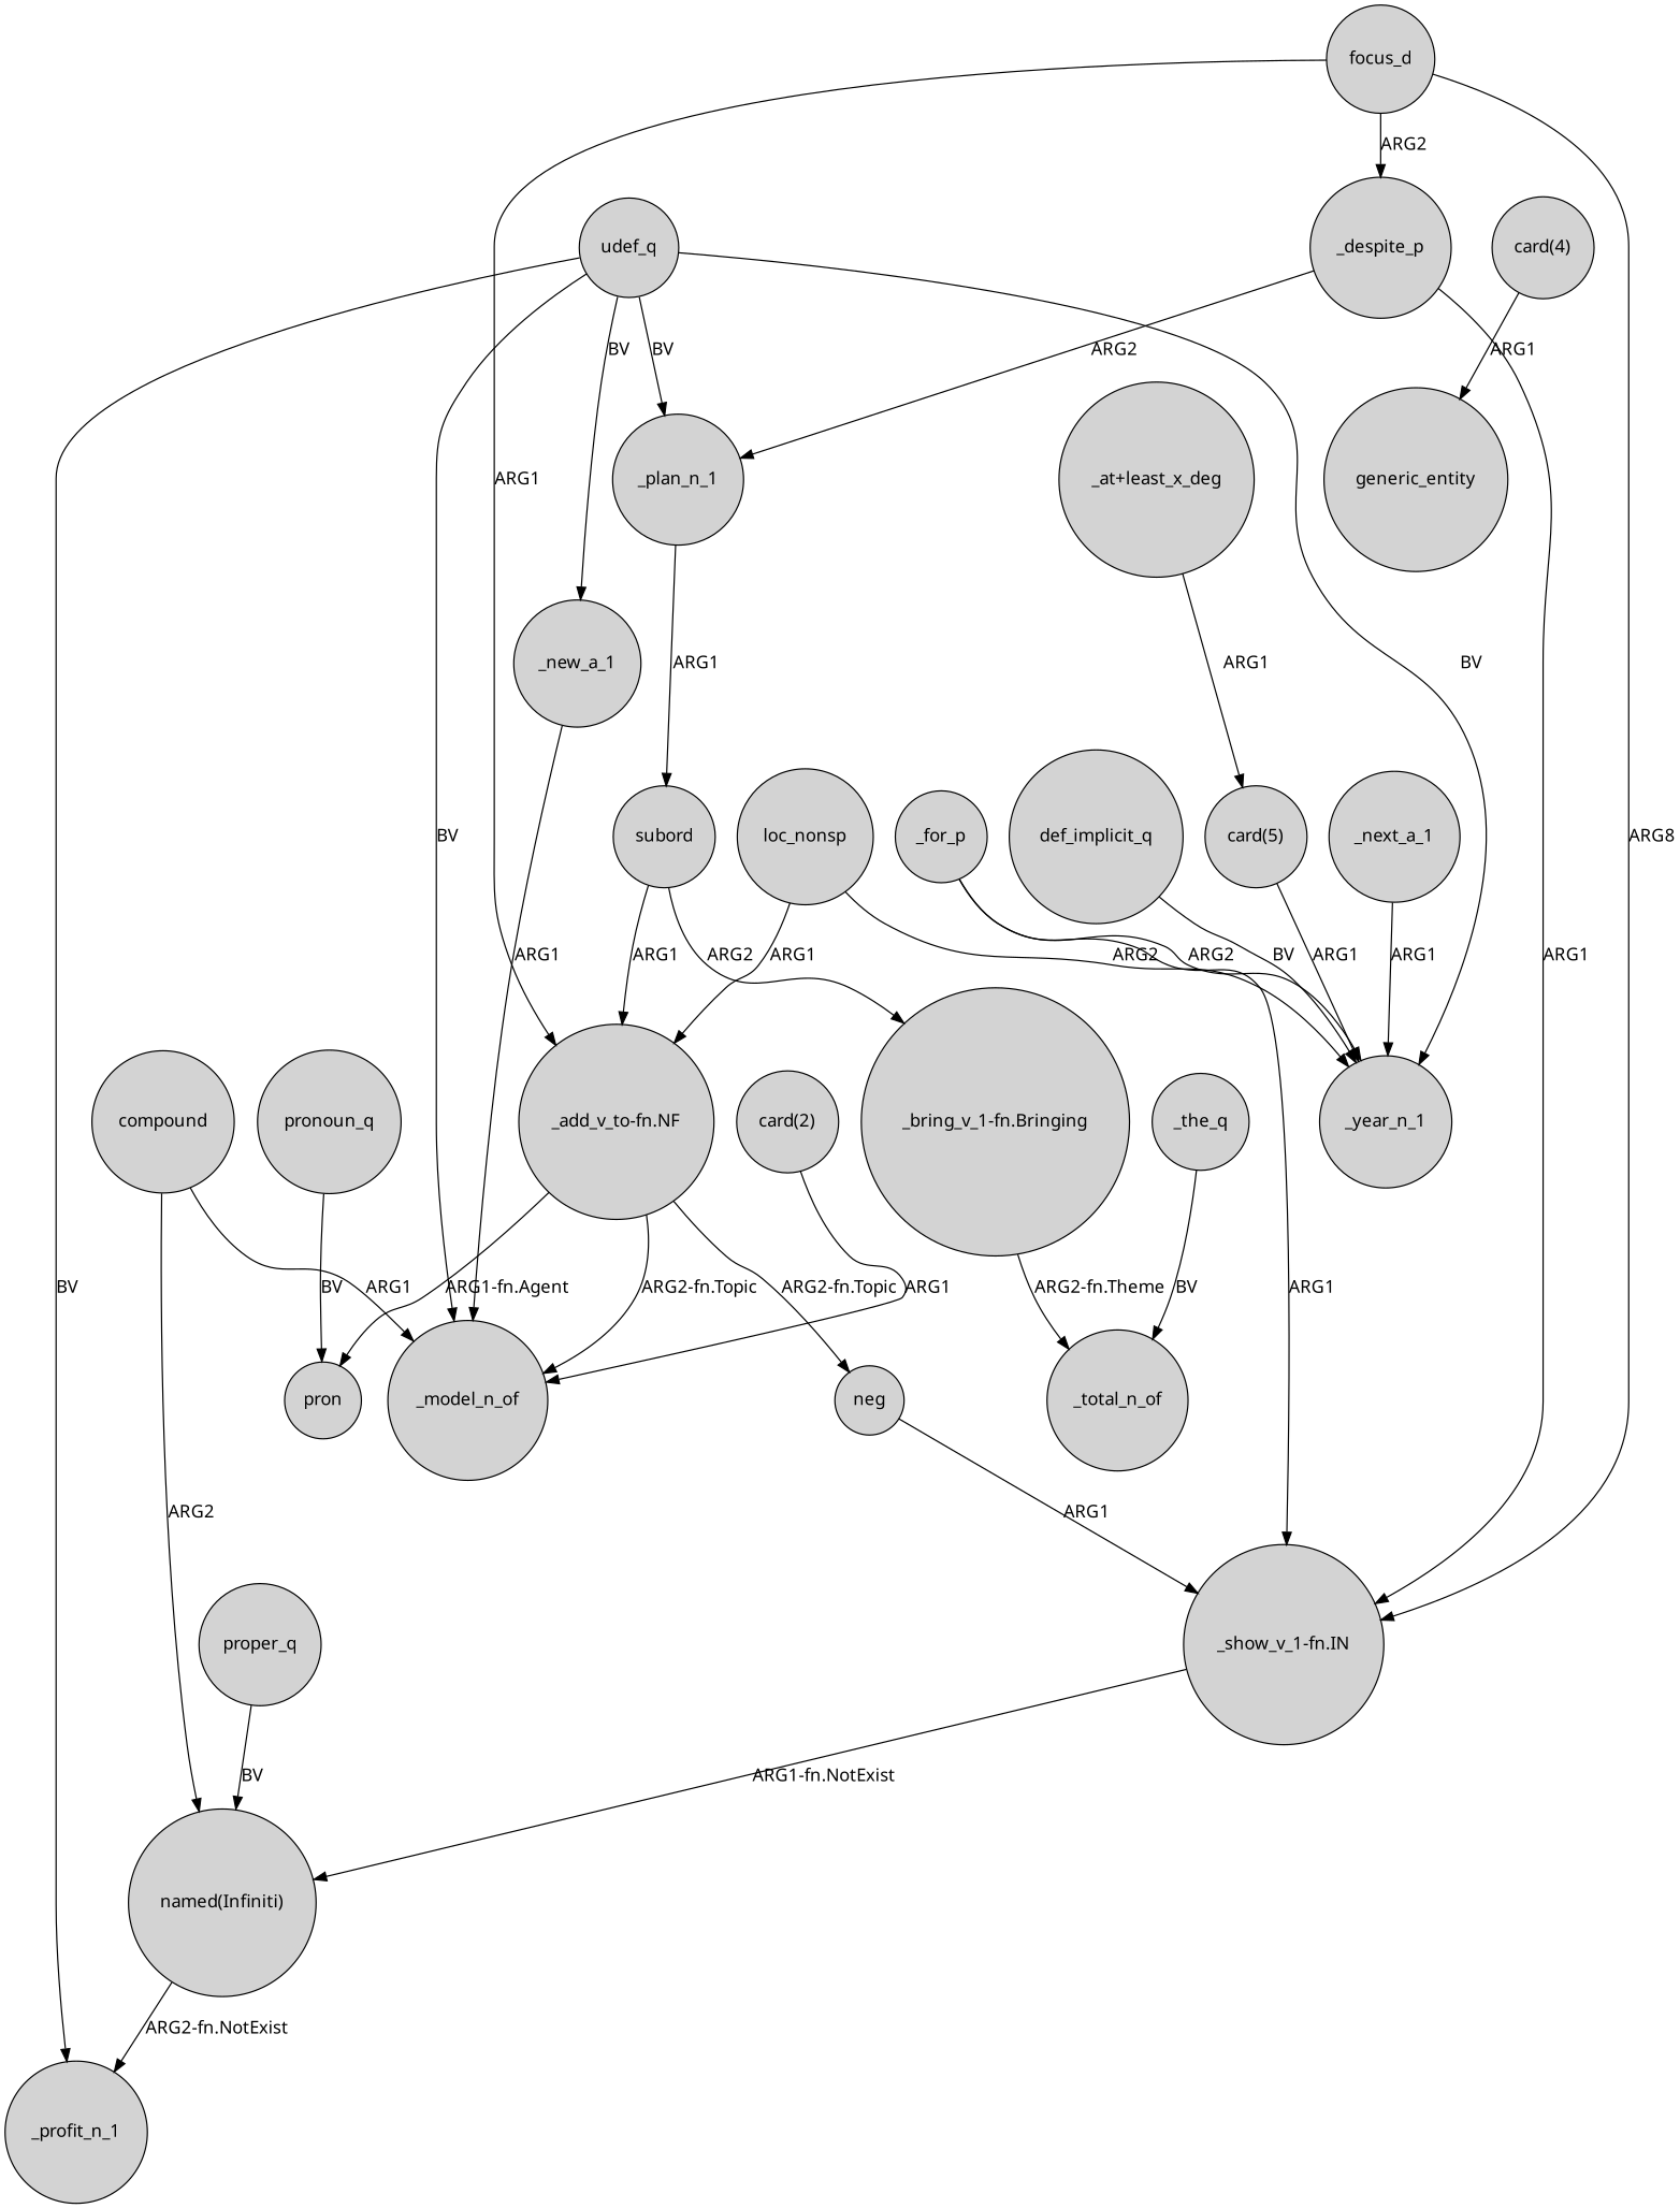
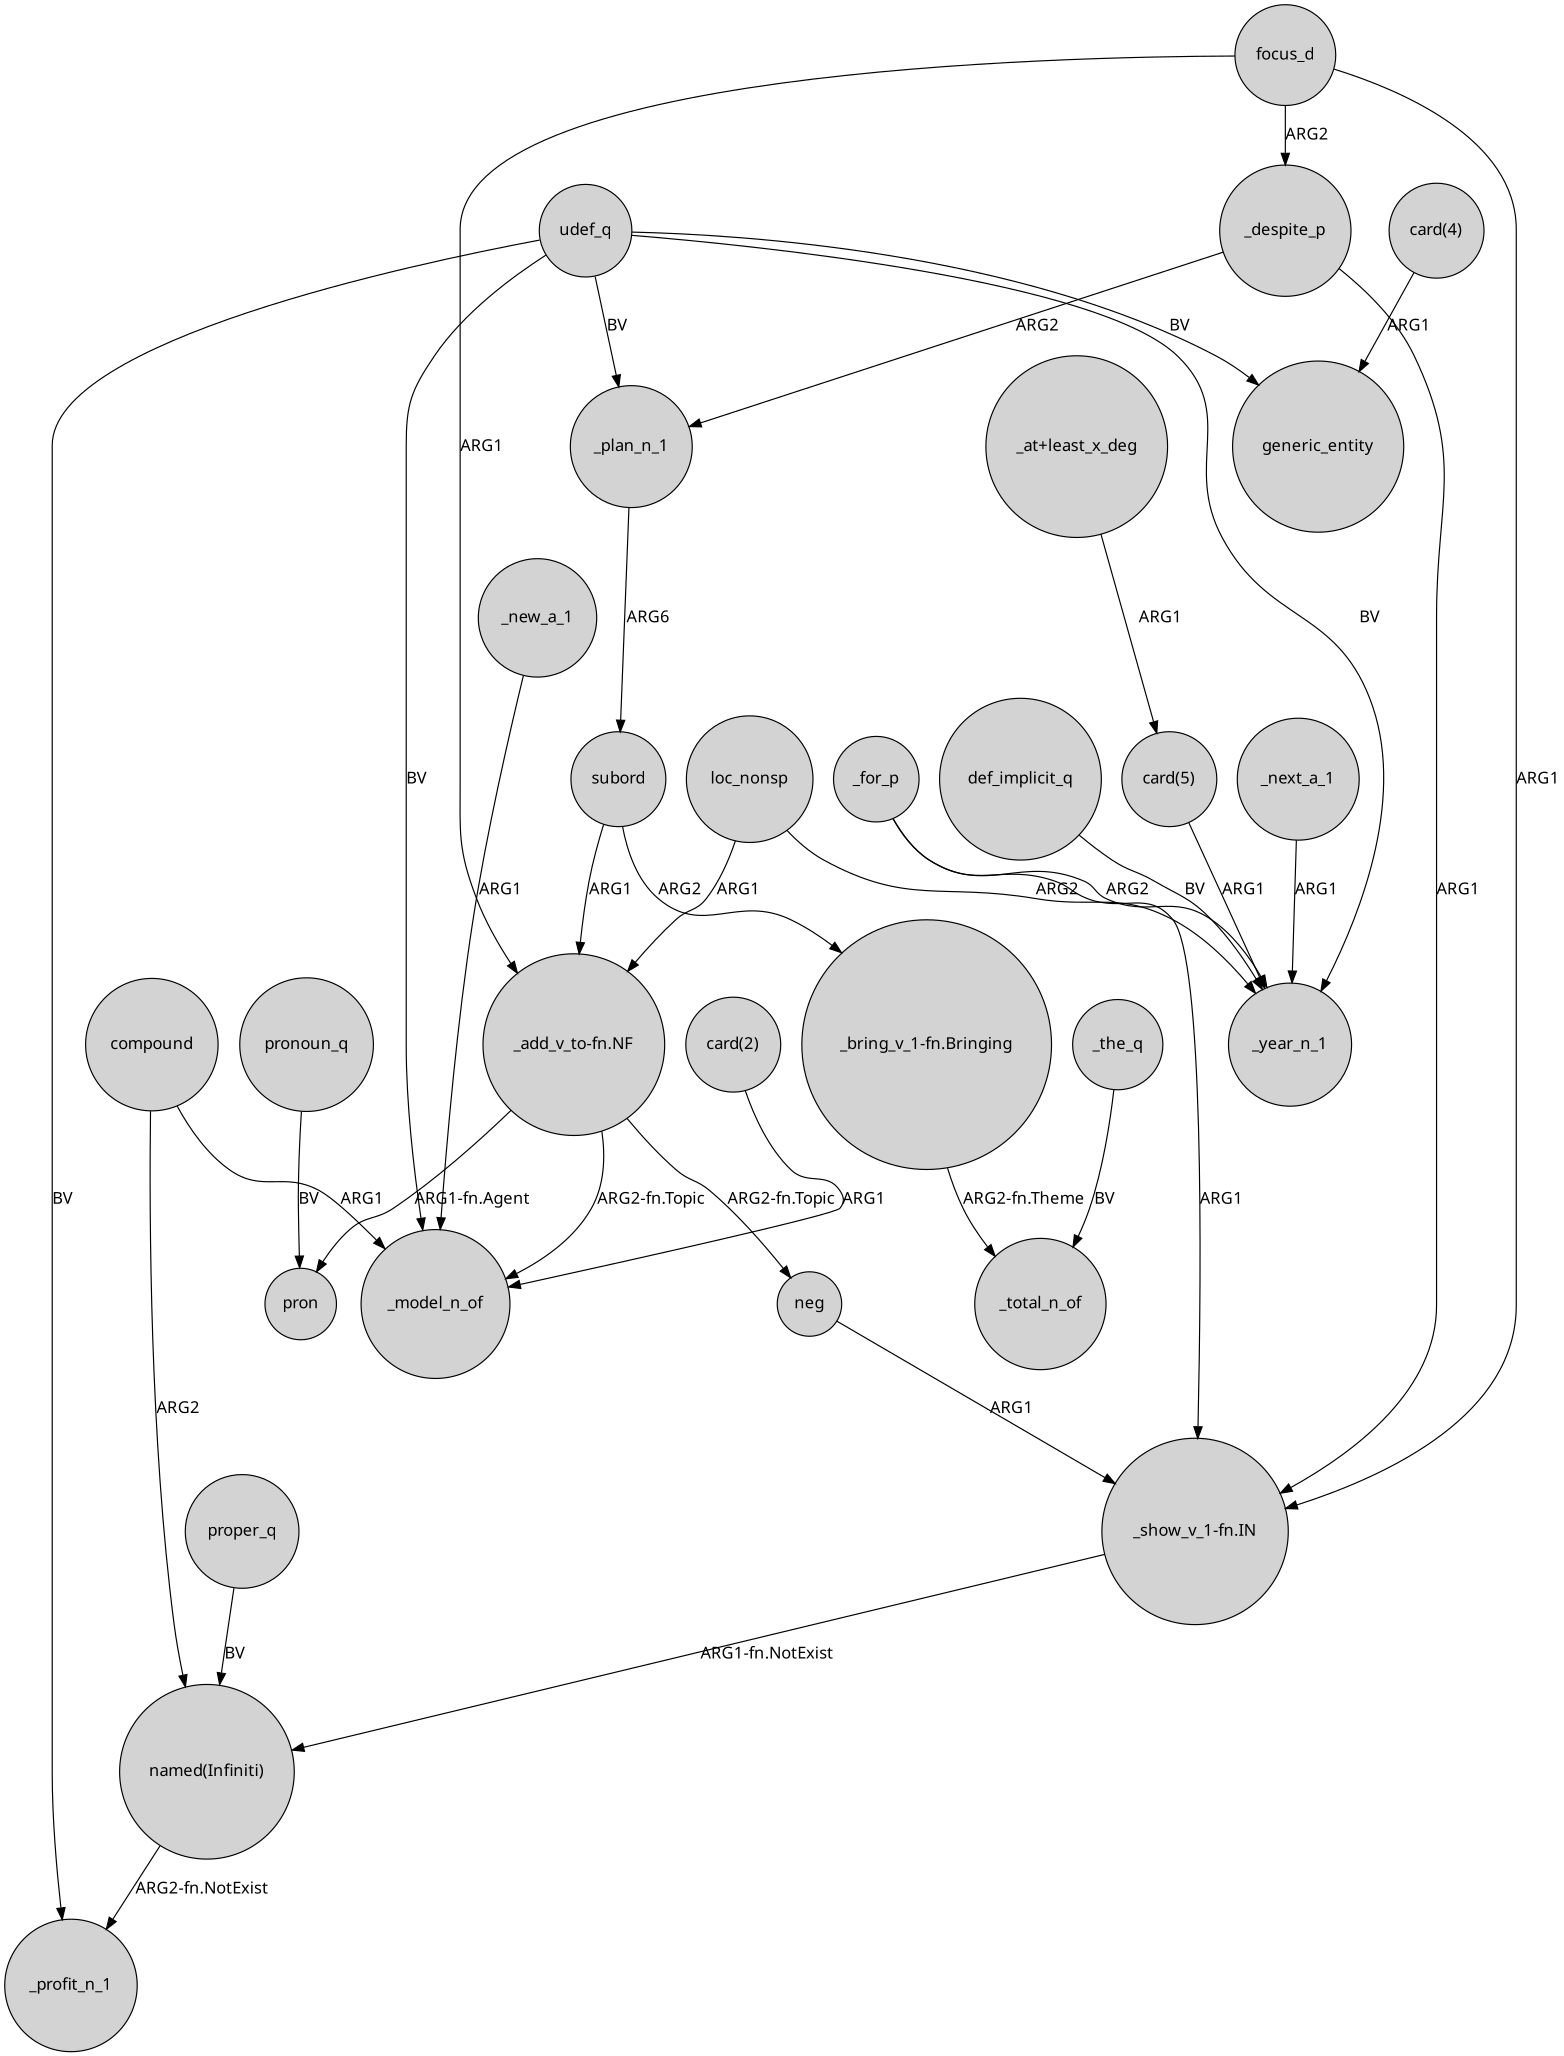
  digraph {
    fontname="Noto Sans"
    node [fontname="Noto Sans" shape=circle style=filled]
    edge [fontname="Noto Sans"]
    focus_d
    "_show_v_1-fn.IN"
    "_add_v_to-fn.NF"
    _despite_p
    "named(Infiniti)"
    _model_n_of
    neg
    pron
    _plan_n_1
    _profit_n_1
    udef_q
    generic_entity
    _year_n_1
    subord
    _for_p
    "_bring_v_1-fn.Bringing"
    _total_n_of
    def_implicit_q
    "card(5)"
    _the_q
    "_at+least_x_deg"
    proper_q
    compound
    loc_nonsp
    pronoun_q
    _next_a_1
    _new_a_1
    "card(2)"
    "card(4)"
-   focus_d -> "_show_v_1-fn.IN" [label=ARG8]
+   focus_d -> "_show_v_1-fn.IN" [label=ARG1]
    focus_d -> "_add_v_to-fn.NF" [label=ARG1]
    focus_d -> _despite_p [label=ARG2]
    "_show_v_1-fn.IN" -> "named(Infiniti)" [label="ARG1-fn.NotExist"]
    "_add_v_to-fn.NF" -> _model_n_of [label="ARG2-fn.Topic"]
    "_add_v_to-fn.NF" -> neg [label="ARG2-fn.Topic"]
    "_add_v_to-fn.NF" -> pron [label="ARG1-fn.Agent"]
    _despite_p -> "_show_v_1-fn.IN" [label=ARG1]
    _despite_p -> _plan_n_1 [label=ARG2]
    "named(Infiniti)" -> _profit_n_1 [label="ARG2-fn.NotExist"]
    neg -> "_show_v_1-fn.IN" [label=ARG1]
-   _plan_n_1 -> subord [label=ARG1]
+   _plan_n_1 -> subord [label=ARG6]
    udef_q -> _model_n_of [label=BV]
    udef_q -> _plan_n_1 [label=BV]
    udef_q -> _profit_n_1 [label=BV]
-   udef_q -> _new_a_1 [label=BV]
+   udef_q -> generic_entity [label=BV]
    udef_q -> _year_n_1 [label=BV]
    subord -> "_add_v_to-fn.NF" [label=ARG1]
    subord -> "_bring_v_1-fn.Bringing" [label=ARG2]
    _for_p -> "_show_v_1-fn.IN" [label=ARG1]
    _for_p -> _year_n_1 [label=ARG2]
    "_bring_v_1-fn.Bringing" -> _total_n_of [label="ARG2-fn.Theme"]
    def_implicit_q -> _year_n_1 [label=BV]
    "card(5)" -> _year_n_1 [label=ARG1]
    _the_q -> _total_n_of [label=BV]
    "_at+least_x_deg" -> "card(5)" [label=ARG1]
    proper_q -> "named(Infiniti)" [label=BV]
    compound -> "named(Infiniti)" [label=ARG2]
    compound -> _model_n_of [label=ARG1]
    loc_nonsp -> "_add_v_to-fn.NF" [label=ARG1]
    loc_nonsp -> _year_n_1 [label=ARG2]
    pronoun_q -> pron [label=BV]
    _next_a_1 -> _year_n_1 [label=ARG1]
    _new_a_1 -> _model_n_of [label=ARG1]
    "card(2)" -> _model_n_of [label=ARG1]
    "card(4)" -> generic_entity [label=ARG1]
  }
